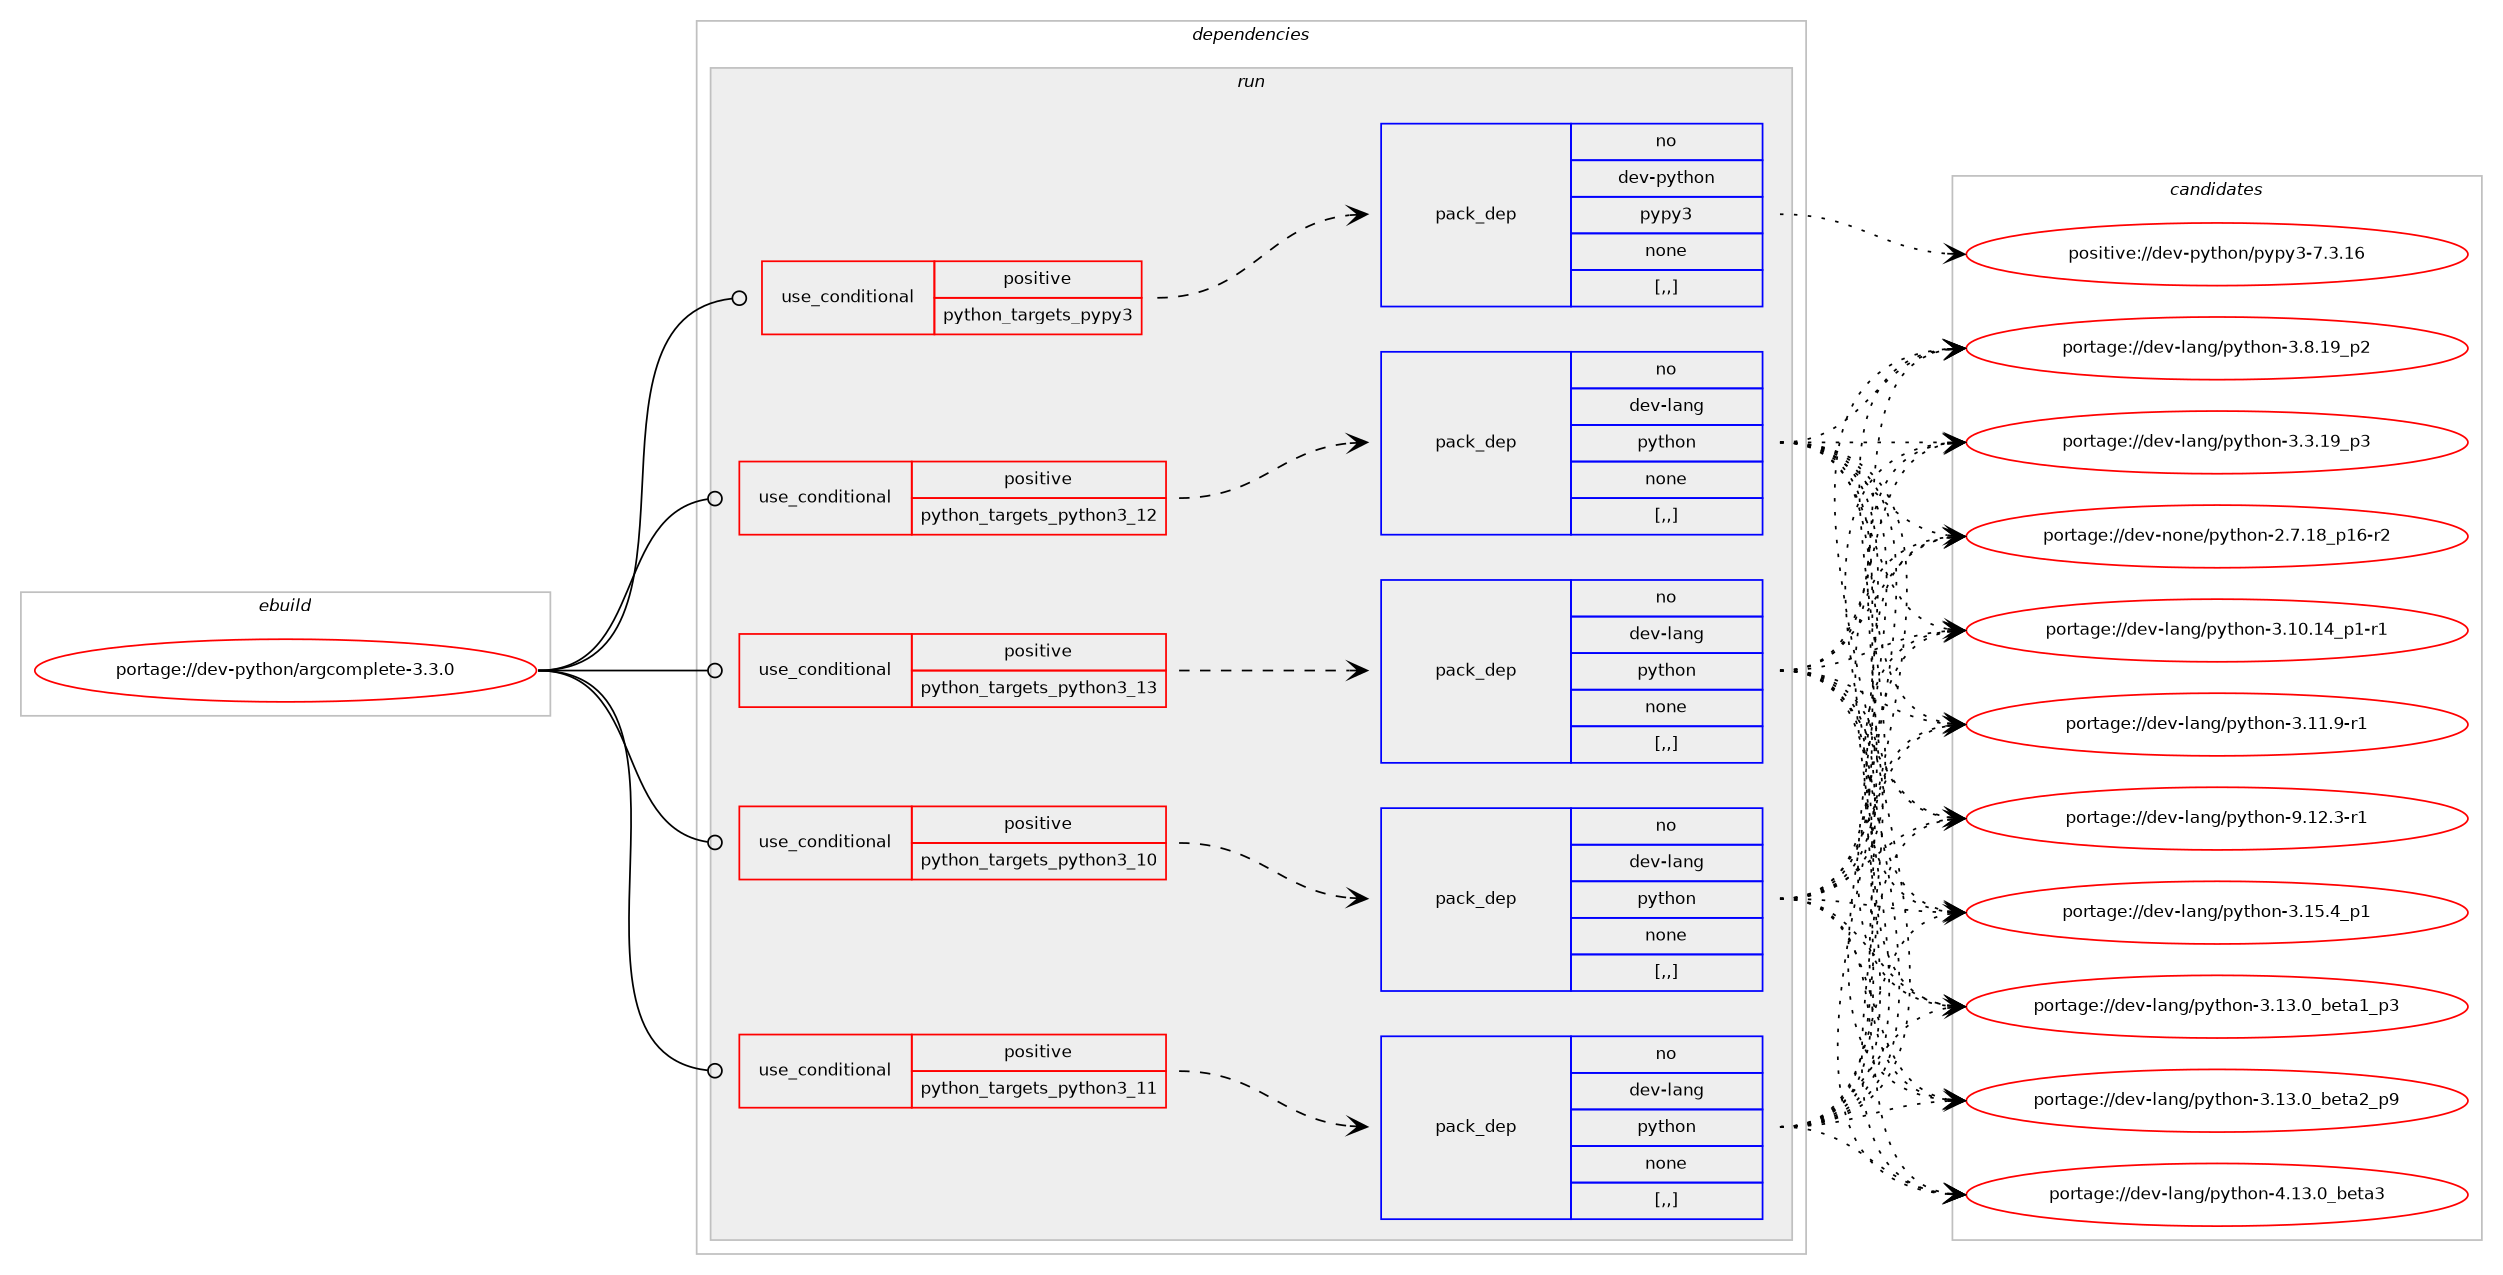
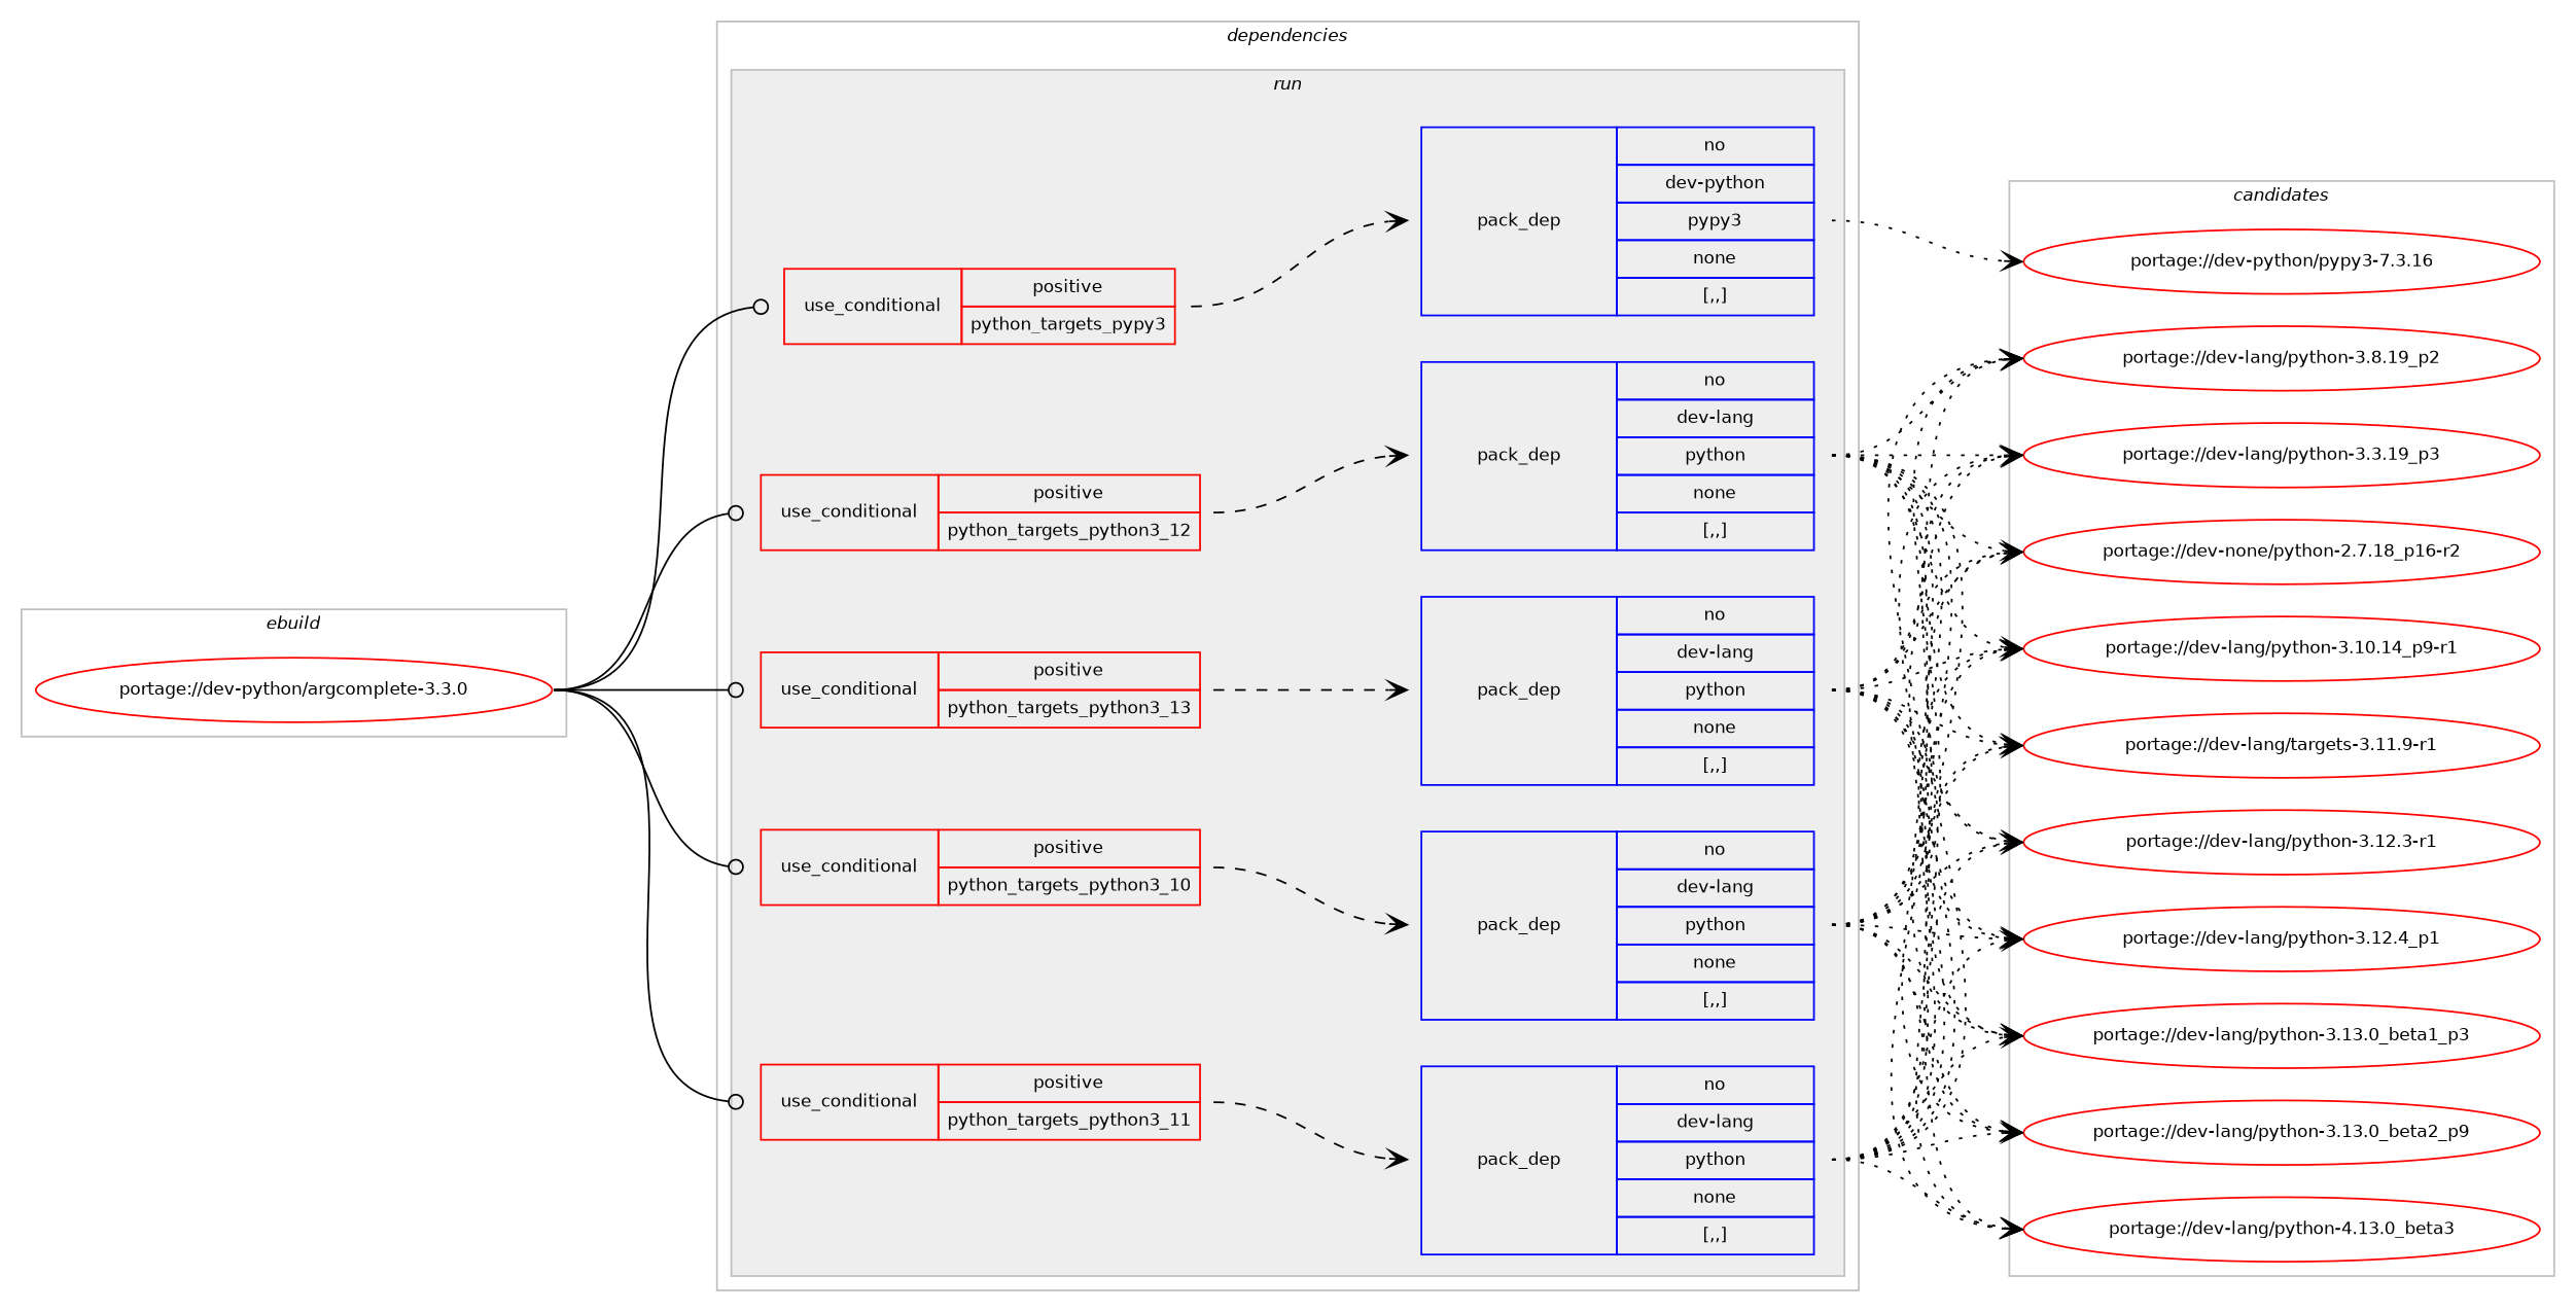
  digraph {
    compound=true
    concentrate=true
    fontname=Helvetica
    fontsize=10
    newrank=true
    rankdir=LR
    ranksep=1.5
    node [color=red fontname=Helvetica fontsize=10]
    edge [arrowhead=vee headport=w style=dotted tailport=e weight=100]
    n1 [label="portage://dev-python/argcomplete-3.3.0" width=4]
    n2 [color=blue label=<<TABLE BORDER="0" CELLBORDER="1" CELLSPACING="0" CELLPADDING="4" WIDTH="220"><TR><TD ROWSPAN="6" CELLPADDING="30">pack_dep</TD></TR><TR><TD WIDTH="110">no</TD></TR><TR><TD>dev-python</TD></TR><TR><TD>pypy3</TD></TR><TR><TD>none</TD></TR><TR><TD>[,,]</TD></TR></TABLE>> shape=none]
    n3 [label=<<TABLE BORDER="0" CELLBORDER="1" CELLSPACING="0" CELLPADDING="4"><TR><TD ROWSPAN="3" CELLPADDING="10">use_conditional</TD></TR><TR><TD>positive</TD></TR><TR><TD>python_targets_pypy3</TD></TR></TABLE>> shape=none]
    n4 [color=blue label=<<TABLE BORDER="0" CELLBORDER="1" CELLSPACING="0" CELLPADDING="4" WIDTH="220"><TR><TD ROWSPAN="6" CELLPADDING="30">pack_dep</TD></TR><TR><TD WIDTH="110">no</TD></TR><TR><TD>dev-lang</TD></TR><TR><TD>python</TD></TR><TR><TD>none</TD></TR><TR><TD>[,,]</TD></TR></TABLE>> shape=none]
    n5 [label=<<TABLE BORDER="0" CELLBORDER="1" CELLSPACING="0" CELLPADDING="4"><TR><TD ROWSPAN="3" CELLPADDING="10">use_conditional</TD></TR><TR><TD>positive</TD></TR><TR><TD>python_targets_python3_10</TD></TR></TABLE>> shape=none]
    n6 [color=blue label=<<TABLE BORDER="0" CELLBORDER="1" CELLSPACING="0" CELLPADDING="4" WIDTH="220"><TR><TD ROWSPAN="6" CELLPADDING="30">pack_dep</TD></TR><TR><TD WIDTH="110">no</TD></TR><TR><TD>dev-lang</TD></TR><TR><TD>python</TD></TR><TR><TD>none</TD></TR><TR><TD>[,,]</TD></TR></TABLE>> shape=none]
    n7 [label=<<TABLE BORDER="0" CELLBORDER="1" CELLSPACING="0" CELLPADDING="4"><TR><TD ROWSPAN="3" CELLPADDING="10">use_conditional</TD></TR><TR><TD>positive</TD></TR><TR><TD>python_targets_python3_11</TD></TR></TABLE>> shape=none]
    n8 [color=blue label=<<TABLE BORDER="0" CELLBORDER="1" CELLSPACING="0" CELLPADDING="4" WIDTH="220"><TR><TD ROWSPAN="6" CELLPADDING="30">pack_dep</TD></TR><TR><TD WIDTH="110">no</TD></TR><TR><TD>dev-lang</TD></TR><TR><TD>python</TD></TR><TR><TD>none</TD></TR><TR><TD>[,,]</TD></TR></TABLE>> shape=none]
    n9 [label=<<TABLE BORDER="0" CELLBORDER="1" CELLSPACING="0" CELLPADDING="4"><TR><TD ROWSPAN="3" CELLPADDING="10">use_conditional</TD></TR><TR><TD>positive</TD></TR><TR><TD>python_targets_python3_12</TD></TR></TABLE>> shape=none]
    n10 [color=blue label=<<TABLE BORDER="0" CELLBORDER="1" CELLSPACING="0" CELLPADDING="4" WIDTH="220"><TR><TD ROWSPAN="6" CELLPADDING="30">pack_dep</TD></TR><TR><TD WIDTH="110">no</TD></TR><TR><TD>dev-lang</TD></TR><TR><TD>python</TD></TR><TR><TD>none</TD></TR><TR><TD>[,,]</TD></TR></TABLE>> shape=none]
    n11 [label=<<TABLE BORDER="0" CELLBORDER="1" CELLSPACING="0" CELLPADDING="4"><TR><TD ROWSPAN="3" CELLPADDING="10">use_conditional</TD></TR><TR><TD>positive</TD></TR><TR><TD>python_targets_python3_13</TD></TR></TABLE>> shape=none]
-   n12 [label="positive://dev-python/pypy3-7.3.16" width=4]
+   n12 [label="portage://dev-python/pypy3-7.3.16" width=4]
    n13 [label="portage://dev-none/python-2.7.18_p16-r2" width=4]
-   n14 [label="portage://dev-lang/python-3.10.14_p1-r1" width=4]
-   n15 [label="portage://dev-lang/python-3.11.9-r1" width=4]
-   n16 [label="portage://dev-lang/python-9.12.3-r1" width=4]
-   n17 [label="portage://dev-lang/python-3.15.4_p1" width=4]
+   n14 [label="portage://dev-lang/python-3.10.14_p9-r1" width=4]
+   n15 [label="portage://dev-lang/targets-3.11.9-r1" width=4]
+   n16 [label="portage://dev-lang/python-3.12.3-r1" width=4]
+   n17 [label="portage://dev-lang/python-3.12.4_p1" width=4]
    n18 [label="portage://dev-lang/python-3.13.0_beta1_p3" width=4]
    n19 [label="portage://dev-lang/python-3.13.0_beta2_p9" width=4]
    n20 [label="portage://dev-lang/python-4.13.0_beta3" width=4]
    n21 [label="portage://dev-lang/python-3.8.19_p2" width=4]
    n22 [label="portage://dev-lang/python-3.3.19_p3" width=4]
    subgraph cluster_1 {
      color=gray
      label=<<i>ebuild</i>>
      n1
    }
    subgraph cluster_2 {
      color=gray
      label=<<i>dependencies</i>>
      subgraph cluster_3 {
        color=gray
        fillcolor="#eeeeee"
        label=<<i>compile</i>>
        style=filled
      }
      subgraph cluster_4 {
        color=gray
        fillcolor="#eeeeee"
        label=<<i>compile and run</i>>
        style=filled
      }
      subgraph cluster_5 {
        color=gray
        fillcolor="#eeeeee"
        label=<<i>run</i>>
        style=filled
        subgraph sub_6 {
          color=gray
          fillcolor="#eeeeee"
          label=<<i>run</i>>
          style=filled
          n3
          subgraph sub_7 {
            color=gray
            fillcolor="#eeeeee"
            label=<<i>run</i>>
            style=filled
            n2
          }
        }
        subgraph sub_8 {
          color=gray
          fillcolor="#eeeeee"
          label=<<i>run</i>>
          style=filled
          n5
          subgraph sub_9 {
            color=gray
            fillcolor="#eeeeee"
            label=<<i>run</i>>
            style=filled
            n4
          }
        }
        subgraph sub_10 {
          color=gray
          fillcolor="#eeeeee"
          label=<<i>run</i>>
          style=filled
          n7
          subgraph sub_11 {
            color=gray
            fillcolor="#eeeeee"
            label=<<i>run</i>>
            style=filled
            n6
          }
        }
        subgraph sub_12 {
          color=gray
          fillcolor="#eeeeee"
          label=<<i>run</i>>
          style=filled
          n9
          subgraph sub_13 {
            color=gray
            fillcolor="#eeeeee"
            label=<<i>run</i>>
            style=filled
            n8
          }
        }
        subgraph sub_14 {
          color=gray
          fillcolor="#eeeeee"
          label=<<i>run</i>>
          style=filled
          n11
          subgraph sub_15 {
            color=gray
            fillcolor="#eeeeee"
            label=<<i>run</i>>
            style=filled
            n10
          }
        }
      }
    }
    subgraph cluster_16 {
      color=gray
      label=<<i>candidates</i>>
      rank=same
      subgraph sub_17 {
        color=black
        label=<<i>candidates</i>>
        nodesep=1
        rank=same
        n12
      }
      subgraph sub_18 {
        color=black
        label=<<i>candidates</i>>
        nodesep=1
        rank=same
        n13
        n14
        n15
        n16
        n17
        n18
        n19
        n20
        n21
        n22
      }
      subgraph sub_19 {
        color=black
        label=<<i>candidates</i>>
        nodesep=1
        rank=same
        n13
        n14
        n15
        n16
        n17
        n18
        n19
        n20
        n21
        n22
      }
      subgraph sub_20 {
        color=black
        label=<<i>candidates</i>>
        nodesep=1
        rank=same
        n13
        n14
        n15
        n16
        n17
        n18
        n19
        n20
        n21
        n22
      }
      subgraph sub_21 {
        color=black
        label=<<i>candidates</i>>
        nodesep=1
        rank=same
        n13
        n14
        n15
        n16
        n17
        n18
        n19
        n20
        n21
        n22
      }
    }
    n1 -> n3 [arrowhead=odot style=solid weight=20]
    n1 -> n5 [arrowhead=odot style=solid weight=20]
    n1 -> n7 [arrowhead=odot style=solid weight=20]
    n1 -> n9 [arrowhead=odot style=solid weight=20]
    n1 -> n11 [arrowhead=odot style=solid weight=20]
    n2 -> n12
    n3 -> n2 [style=dashed weight=20]
    n4 -> n13
    n4 -> n14
    n4 -> n15
    n4 -> n16
    n4 -> n17
    n4 -> n18
    n4 -> n19
    n4 -> n20
    n4 -> n21
    n4 -> n22
    n5 -> n4 [style=dashed weight=20]
    n6 -> n13
    n6 -> n14
    n6 -> n15
    n6 -> n16
    n6 -> n17
    n6 -> n18
    n6 -> n19
    n6 -> n20
    n6 -> n21
    n6 -> n22
    n7 -> n6 [style=dashed weight=20]
    n8 -> n13
    n8 -> n14
    n8 -> n15
    n8 -> n16
    n8 -> n17
    n8 -> n18
    n8 -> n19
    n8 -> n20
    n8 -> n21
    n8 -> n22
    n9 -> n8 [style=dashed weight=20]
    n10 -> n13
    n10 -> n14
    n10 -> n15
    n10 -> n16
    n10 -> n17
    n10 -> n18
    n10 -> n19
    n10 -> n20
    n10 -> n21
    n10 -> n22
    n11 -> n10 [style=dashed weight=20]
  }
